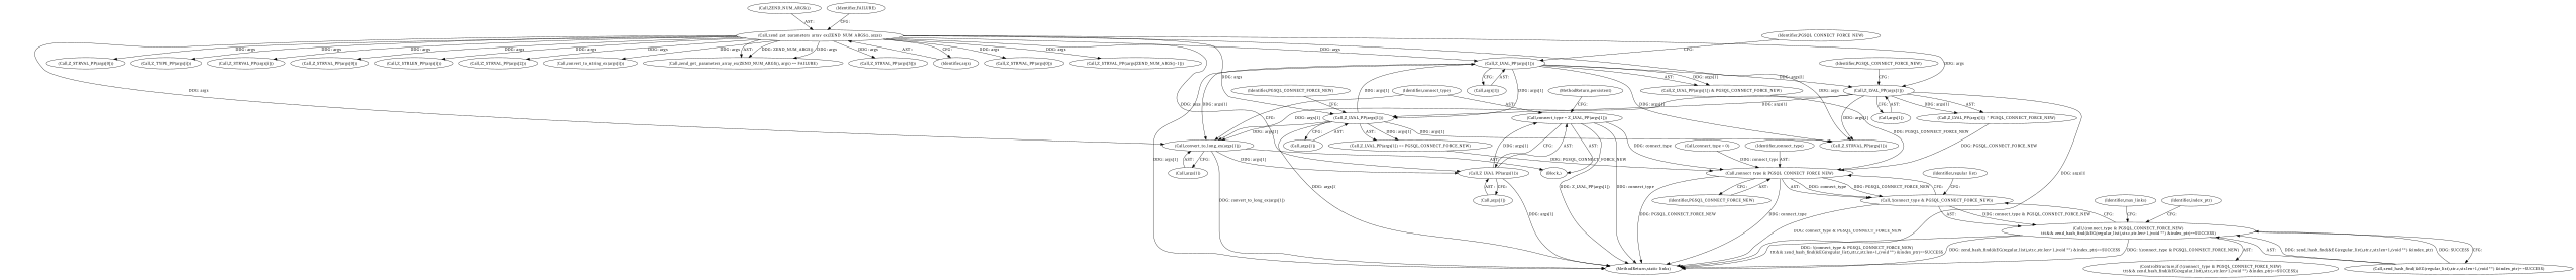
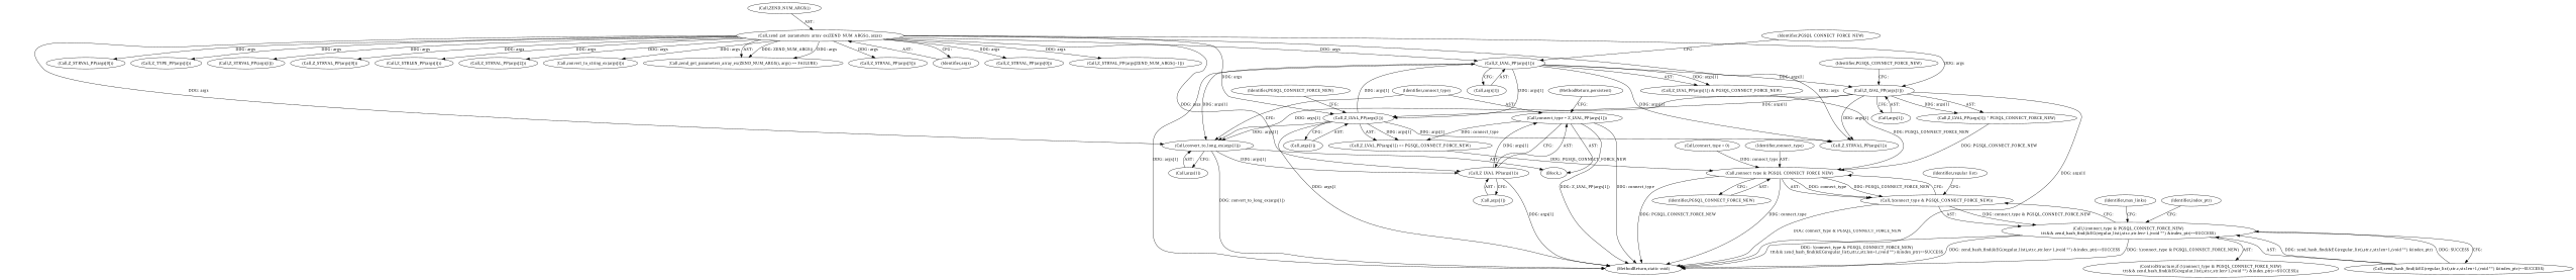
  digraph {
    fontname="PT Serif"
    node [fontname="PT Serif"]
    edge [fontname="PT Serif"]
    n1 [label="(Call,connect_type = Z_LVAL_PP(args[1]))"]
    n2 [label="(Call,Z_LVAL_PP(args[1]))"]
    n3 [label="(Call,connect_type & PGSQL_CONNECT_FORCE_NEW)"]
-   n4 [label="(MethodReturn,static links)"]
+   n4 [label="(MethodReturn,static void)"]
    n5 [label="(Block,)"]
    n6 [label="(Call,args[1])"]
    n7 [label="(Call,!(connect_type & PGSQL_CONNECT_FORCE_NEW))"]
    n8 [label="(Identifier,PGSQL_CONNECT_FORCE_NEW)"]
    n9 [label="(Call,convert_to_long_ex(args[1]))"]
    n10 [label="(Call,args[1])"]
    n11 [label="(Call,Z_LVAL_PP(args[1]))"]
    n12 [label="(Call,Z_LVAL_PP(args[1]))"]
    n13 [label="(Call,Z_LVAL_PP(args[1]))"]
    n14 [label="(Call,Z_STRVAL_PP(args[1]))"]
    n15 [label="(Call,args[1])"]
    n16 [label="(Call,Z_LVAL_PP(args[1]) & PGSQL_CONNECT_FORCE_NEW)"]
    n17 [label="(Call,args[1])"]
    n18 [label="(Call,Z_LVAL_PP(args[1]) == PGSQL_CONNECT_FORCE_NEW)"]
    n19 [label="(Call,args[1])"]
    n20 [label="(Call,Z_LVAL_PP(args[1]) ^ PGSQL_CONNECT_FORCE_NEW)"]
    n21 [label="(Call,zend_get_parameters_array_ex(ZEND_NUM_ARGS(), args))"]
    n22 [label="(Call,Z_STRVAL_PP(args[0]))"]
    n23 [label="(Call,Z_TYPE_PP(args[i]))"]
    n24 [label="(Call,Z_STRVAL_PP(args[i]))"]
    n25 [label="(Call,Z_STRVAL_PP(args[0]))"]
    n26 [label="(Call,Z_STRLEN_PP(args[i]))"]
    n27 [label="(Call,Z_STRVAL_PP(args[2]))"]
    n28 [label="(Call,convert_to_string_ex(args[i]))"]
    n29 [label="(Call,zend_get_parameters_array_ex(ZEND_NUM_ARGS(), args) == FAILURE)"]
    n30 [label="(Call,Z_STRVAL_PP(args[3]))"]
    n31 [label="(Identifier,args)"]
    n32 [label="(Call,Z_STRVAL_PP(args[0]))"]
    n33 [label="(Call,Z_STRVAL_PP(args[ZEND_NUM_ARGS()-1]))"]
    n34 [label="(Call,!(connect_type & PGSQL_CONNECT_FORCE_NEW)\n\t\t\t&& zend_hash_find(&EG(regular_list),str.c,str.len+1,(void **) &index_ptr)==SUCCESS)"]
    n35 [label="(Call,zend_hash_find(&EG(regular_list),str.c,str.len+1,(void **) &index_ptr)==SUCCESS)"]
    n36 [label="(ControlStructure,if (!(connect_type & PGSQL_CONNECT_FORCE_NEW)\n\t\t\t&& zend_hash_find(&EG(regular_list),str.c,str.len+1,(void **) &index_ptr)==SUCCESS))"]
    n37 [label="(Call,ZEND_NUM_ARGS())"]
    n38 [label="(Identifier,PGSQL_CONNECT_FORCE_NEW)"]
-   n39 [label="(Identifier,FAILURE)"]
    n40 [label="(Identifier,connect_type)"]
    n41 [label="(Identifier,PGSQL_CONNECT_FORCE_NEW)"]
    n42 [label="(Identifier,PGSQL_CONNECT_FORCE_NEW)"]
    n43 [label="(Identifier,max_links)"]
    n44 [label="(Identifier,regular_list)"]
    n45 [label="(Call,connect_type = 0)"]
    n46 [label="(Identifier,index_ptr)"]
    n47 [label="(MethodReturn,persistent)"]
    n48 [label="(Identifier,connect_type)"]
    n1 -> n2 [label="CFG: "]
-   n1 -> n3 [label="DDG: connect_type"]
+   n1 -> n18 [label="DDG: connect_type"]
    n1 -> n4 [label="DDG: Z_LVAL_PP(args[1])"]
    n1 -> n4 [label="DDG: connect_type"]
    n1 -> n5 [label="AST: "]
    n2 -> n1 [label="AST: "]
    n2 -> n1 [label="DDG: args[1]"]
    n2 -> n4 [label="DDG: args[1]"]
    n2 -> n6 [label="CFG: "]
    n3 -> n4 [label="DDG: connect_type"]
    n3 -> n4 [label="DDG: PGSQL_CONNECT_FORCE_NEW"]
    n3 -> n7 [label="AST: "]
    n3 -> n7 [label="DDG: connect_type"]
    n3 -> n7 [label="DDG: PGSQL_CONNECT_FORCE_NEW"]
    n3 -> n8 [label="CFG: "]
    n6 -> n2 [label="AST: "]
    n7 -> n3 [label="CFG: "]
    n7 -> n4 [label="DDG: connect_type & PGSQL_CONNECT_FORCE_NEW"]
    n7 -> n34 [label="AST: "]
    n7 -> n34 [label="DDG: connect_type & PGSQL_CONNECT_FORCE_NEW"]
    n8 -> n3 [label="AST: "]
    n9 -> n2 [label="DDG: args[1]"]
    n9 -> n4 [label="DDG: convert_to_long_ex(args[1])"]
    n9 -> n5 [label="AST: "]
    n9 -> n10 [label="CFG: "]
    n10 -> n9 [label="AST: "]
    n11 -> n4 [label="DDG: args[1]"]
    n11 -> n9 [label="DDG: args[1]"]
    n11 -> n12 [label="DDG: args[1]"]
    n11 -> n13 [label="DDG: args[1]"]
    n11 -> n14 [label="DDG: args[1]"]
    n11 -> n15 [label="CFG: "]
    n11 -> n16 [label="AST: "]
    n11 -> n16 [label="DDG: args[1]"]
    n12 -> n4 [label="DDG: args[1]"]
    n12 -> n9 [label="DDG: args[1]"]
    n12 -> n11 [label="DDG: args[1]"]
    n12 -> n14 [label="DDG: args[1]"]
    n12 -> n17 [label="CFG: "]
    n12 -> n18 [label="AST: "]
    n12 -> n18 [label="DDG: args[1]"]
    n13 -> n4 [label="DDG: args[1]"]
    n13 -> n9 [label="DDG: args[1]"]
    n13 -> n12 [label="DDG: args[1]"]
    n13 -> n14 [label="DDG: args[1]"]
    n13 -> n19 [label="CFG: "]
    n13 -> n20 [label="AST: "]
    n13 -> n20 [label="DDG: args[1]"]
    n15 -> n11 [label="AST: "]
    n16 -> n3 [label="DDG: PGSQL_CONNECT_FORCE_NEW"]
    n17 -> n12 [label="AST: "]
    n18 -> n3 [label="DDG: PGSQL_CONNECT_FORCE_NEW"]
    n19 -> n13 [label="AST: "]
    n20 -> n3 [label="DDG: PGSQL_CONNECT_FORCE_NEW"]
    n21 -> n2 [label="DDG: args"]
    n21 -> n9 [label="DDG: args"]
    n21 -> n11 [label="DDG: args"]
    n21 -> n12 [label="DDG: args"]
    n21 -> n13 [label="DDG: args"]
    n21 -> n14 [label="DDG: args"]
    n21 -> n22 [label="DDG: args"]
    n21 -> n23 [label="DDG: args"]
    n21 -> n24 [label="DDG: args"]
    n21 -> n25 [label="DDG: args"]
    n21 -> n26 [label="DDG: args"]
    n21 -> n27 [label="DDG: args"]
    n21 -> n28 [label="DDG: args"]
    n21 -> n29 [label="AST: "]
    n21 -> n29 [label="DDG: ZEND_NUM_ARGS()"]
    n21 -> n29 [label="DDG: args"]
    n21 -> n30 [label="DDG: args"]
    n21 -> n31 [label="CFG: "]
    n21 -> n32 [label="DDG: args"]
    n21 -> n33 [label="DDG: args"]
    n31 -> n21 [label="AST: "]
    n34 -> n4 [label="DDG: !(connect_type & PGSQL_CONNECT_FORCE_NEW)"]
    n34 -> n4 [label="DDG: !(connect_type & PGSQL_CONNECT_FORCE_NEW)\n\t\t\t&& zend_hash_find(&EG(regular_list),str.c,str.len+1,(void **) &index_ptr)==SUCCESS"]
    n34 -> n4 [label="DDG: zend_hash_find(&EG(regular_list),str.c,str.len+1,(void **) &index_ptr)==SUCCESS"]
    n34 -> n7 [label="CFG: "]
    n34 -> n35 [label="CFG: "]
    n34 -> n36 [label="AST: "]
    n35 -> n34 [label="AST: "]
    n35 -> n34 [label="DDG: zend_hash_find(&EG(regular_list),str.c,str.len+1,(void **) &index_ptr)"]
    n35 -> n34 [label="DDG: SUCCESS"]
    n37 -> n21 [label="AST: "]
    n38 -> n13 [label="CFG: "]
-   n39 -> n21 [label="CFG: "]
    n40 -> n1 [label="AST: "]
    n40 -> n9 [label="CFG: "]
    n41 -> n11 [label="CFG: "]
    n42 -> n12 [label="CFG: "]
    n43 -> n34 [label="CFG: "]
    n44 -> n7 [label="CFG: "]
    n45 -> n3 [label="DDG: connect_type"]
    n46 -> n34 [label="CFG: "]
    n47 -> n1 [label="CFG: "]
    n48 -> n3 [label="AST: "]
  }
